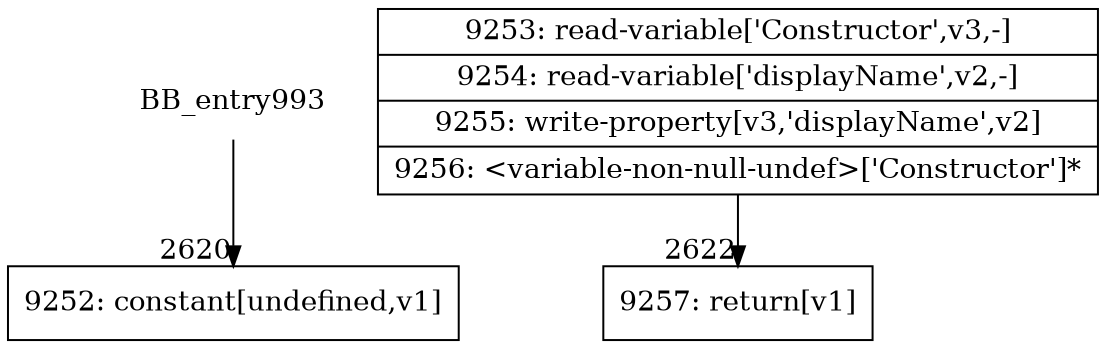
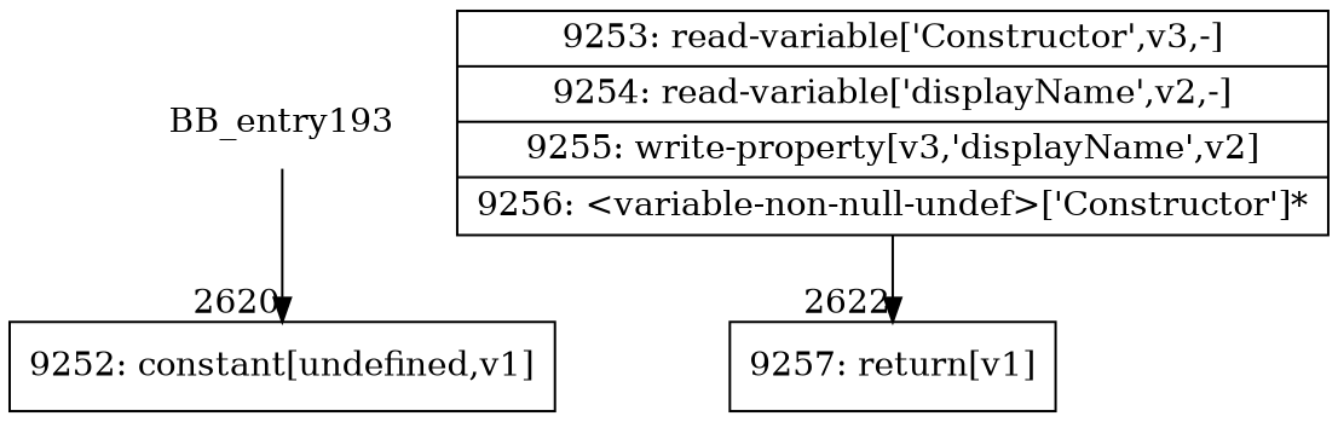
  digraph {
    rankdir=TD
    node [shape=record]
    edge [headport=n tailport=s]
-   BB_entry193 [shape=none label=BB_entry993]
+   BB_entry193 [shape=none]
    n2 [label="{9252: constant[undefined,v1]}"]
    n3 [label="{9253: read-variable['Constructor',v3,-]|9254: read-variable['displayName',v2,-]|9255: write-property[v3,'displayName',v2]|9256: \<variable-non-null-undef\>['Constructor']*}"]
    n4 [label="{9257: return[v1]}"]
    BB_entry193 -> n2 [headlabel="    2620"]
    n3 -> n4 [headlabel="      2622"]
  }
